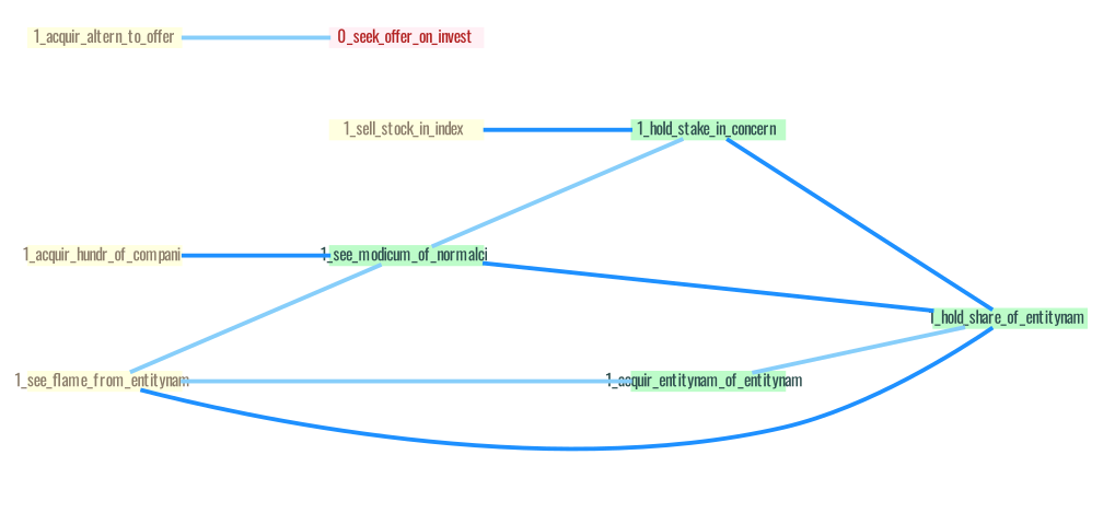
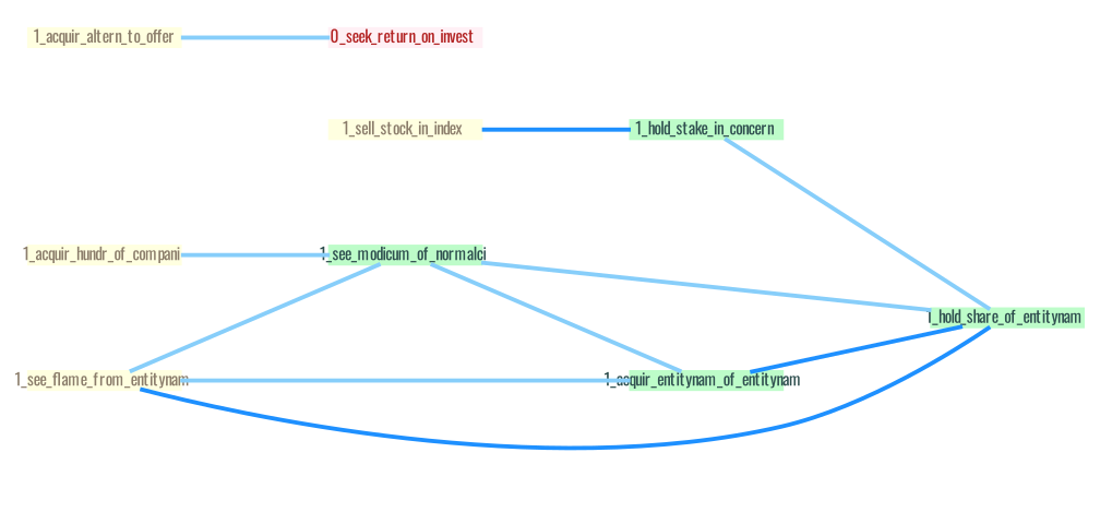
  graph {
    fontname=Oswald
    rankdir=LR
    node [color="#ffffe0" fixedsize=true fontcolor="#8b7d6b" fontname=Oswald fontsize=4 shape=polygon style=filled]
    edge [color="#87cefa" fontname=Oswald w=1]
    "1_acquir_hundr_of_compani " [height=.06 width=.5]
    n2 [height=.06 label="1_acquir_altern_to_offer" width=.5]
    "1_sell_stock_in_index " [height=.06 width=.5]
    "1_see_flame_from_entitynam " [height=.06 width=.5]
-   "0_seek_return_on_invest " [color="#fff0f5" fontcolor="#b22222" height=.06 width=.5 label="0_seek_offer_on_invest"]
+   "0_seek_return_on_invest " [color="#fff0f5" fontcolor="#b22222" height=.06 width=.5]
    "1_see_modicum_of_normalci " [color="#BDFCC9" fontcolor="#2f4f4f" height=.06 width=.5]
    "1_hold_stake_in_concern " [color="#BDFCC9" fontcolor="#2f4f4f" height=.06 width=.5]
    "1_acquir_entitynam_of_entitynam " [color="#BDFCC9" fontcolor="#2f4f4f" height=.06 width=.5]
    "1_hold_share_of_entitynam " [color="#BDFCC9" fontcolor="#2f4f4f" height=.06 width=.5]
    subgraph sub_1 {
      "1_acquir_hundr_of_compani "
      n2
      "1_sell_stock_in_index "
      "1_see_flame_from_entitynam "
    }
    subgraph sub_2 {
      "0_seek_return_on_invest "
    }
-   "1_acquir_hundr_of_compani " -- "1_see_modicum_of_normalci " [color="#1e90ff"]
+   "1_acquir_hundr_of_compani " -- "1_see_modicum_of_normalci "
    n2 -- "0_seek_return_on_invest "
    "1_sell_stock_in_index " -- "1_hold_stake_in_concern " [color="#1e90ff"]
    "1_see_flame_from_entitynam " -- "1_see_modicum_of_normalci "
    "1_see_flame_from_entitynam " -- "1_acquir_entitynam_of_entitynam "
    "1_see_flame_from_entitynam " -- "1_hold_share_of_entitynam " [color="#1e90ff"]
-   "1_see_modicum_of_normalci " -- "1_hold_stake_in_concern "
-   "1_see_modicum_of_normalci " -- "1_hold_share_of_entitynam " [color="#1e90ff"]
-   "1_hold_stake_in_concern " -- "1_hold_share_of_entitynam " [color="#1e90ff"]
-   "1_acquir_entitynam_of_entitynam " -- "1_hold_share_of_entitynam " [w=2]
+   "1_see_modicum_of_normalci " -- "1_acquir_entitynam_of_entitynam "
+   "1_see_modicum_of_normalci " -- "1_hold_share_of_entitynam "
+   "1_hold_stake_in_concern " -- "1_hold_share_of_entitynam "
+   "1_acquir_entitynam_of_entitynam " -- "1_hold_share_of_entitynam " [color="#1e90ff" w=2]
  }
